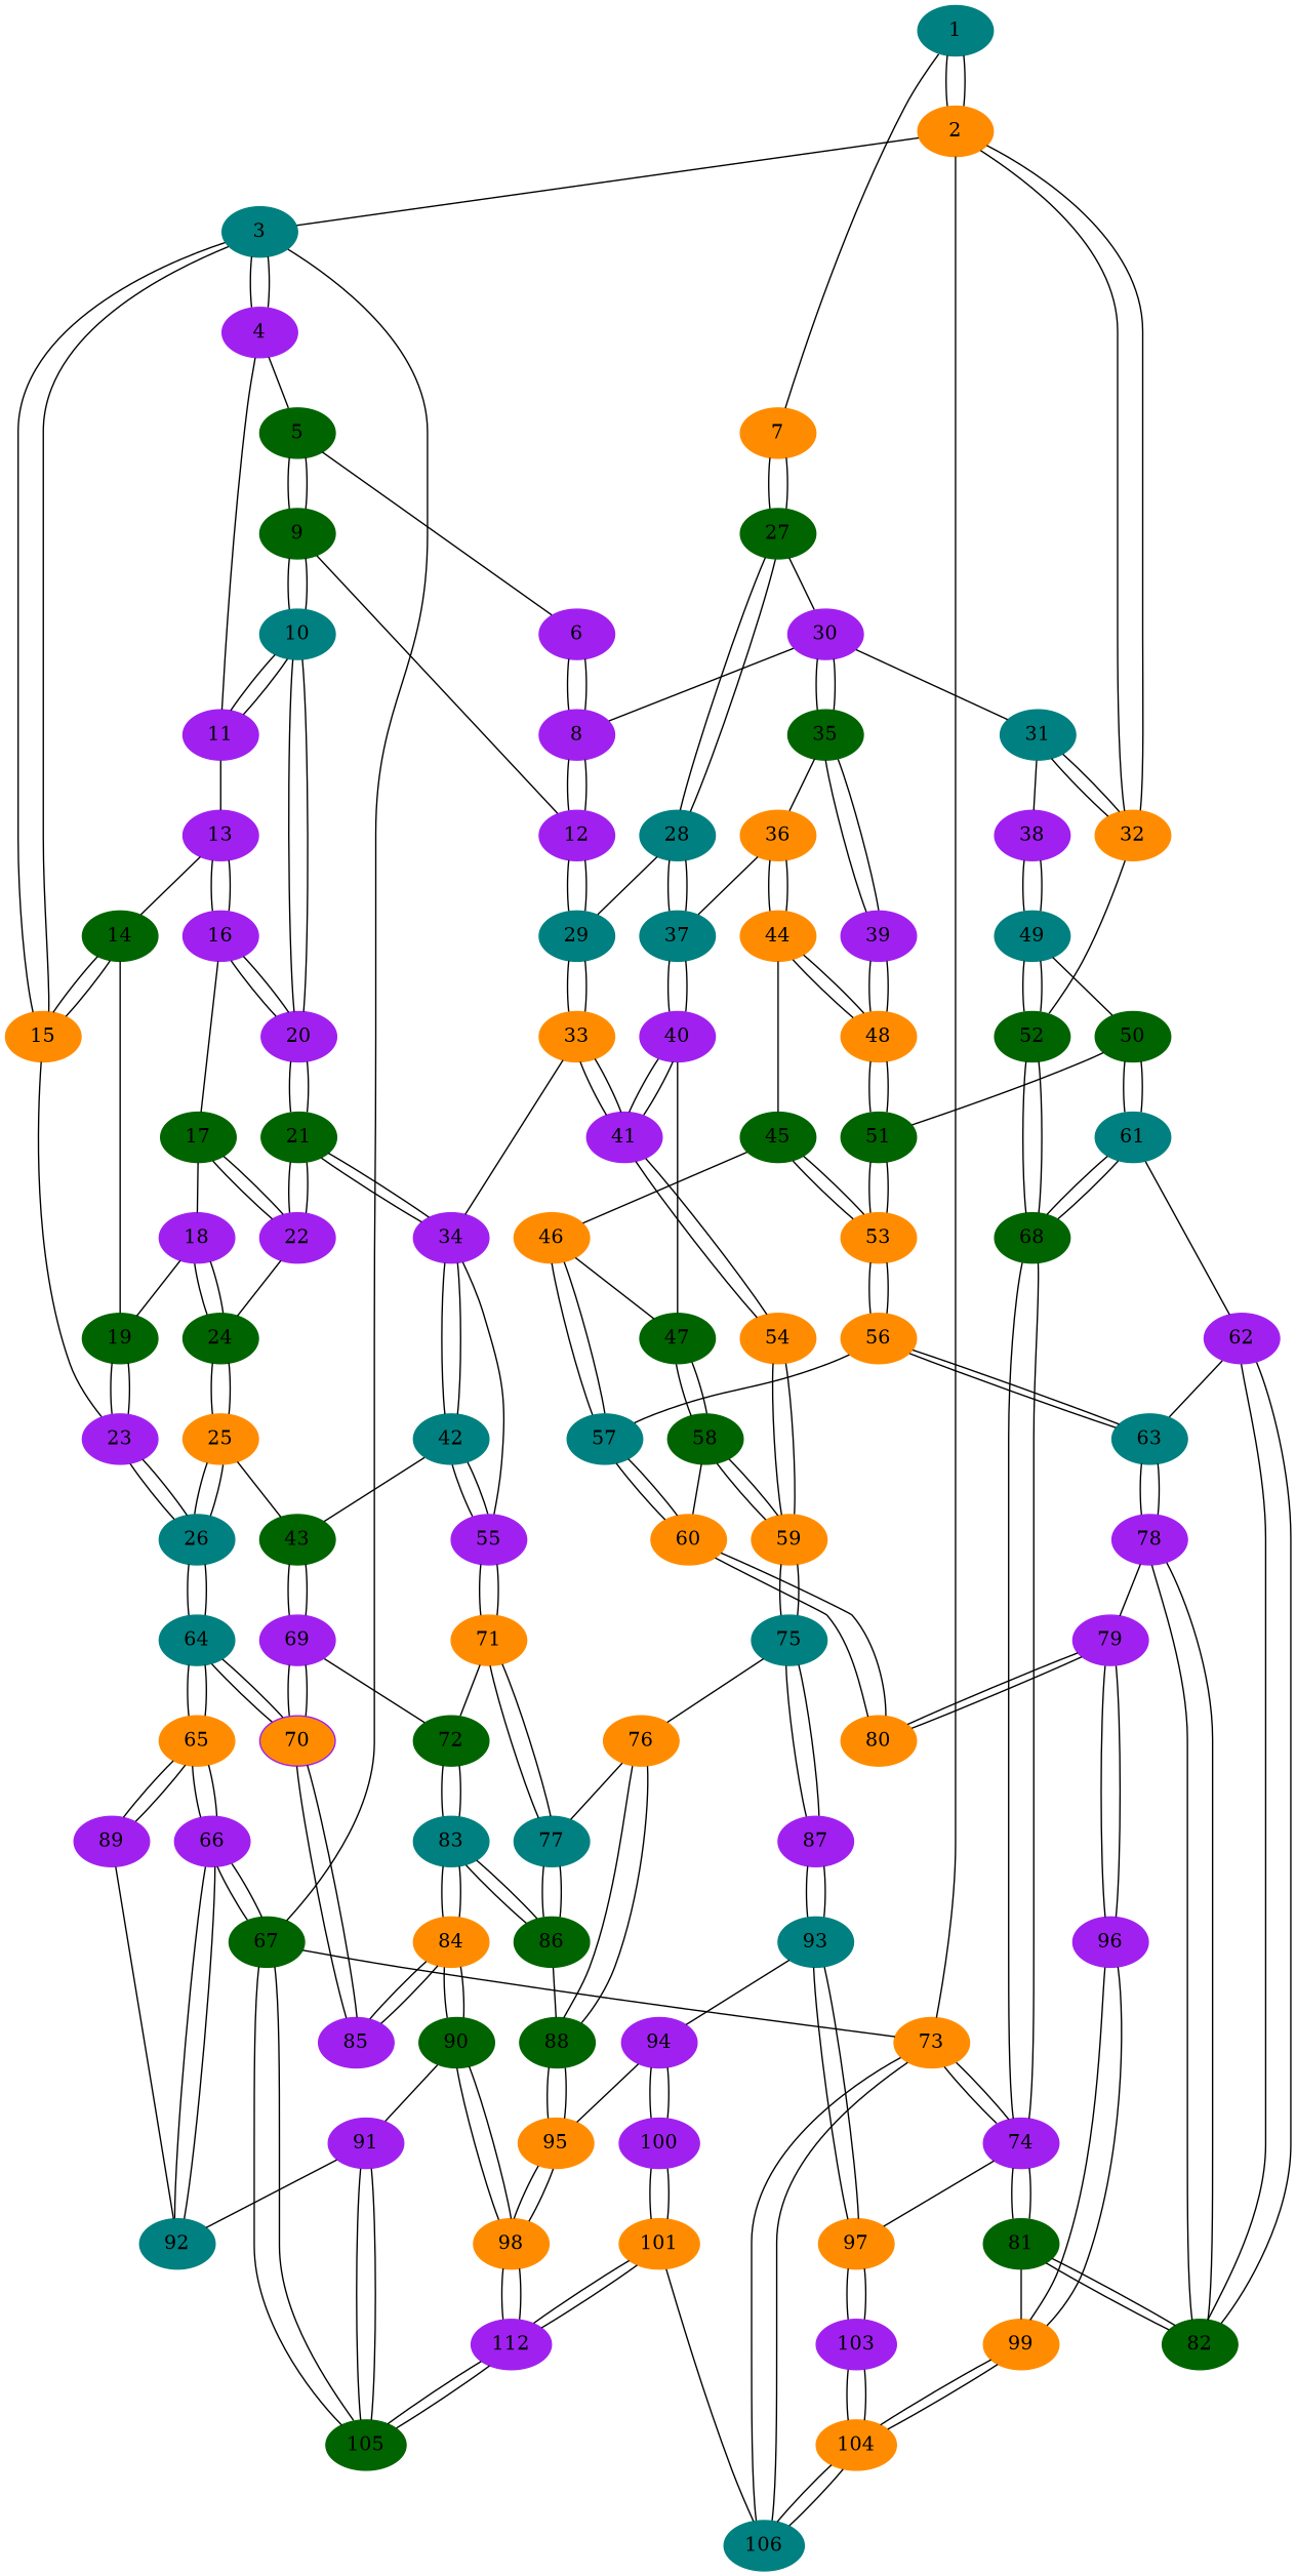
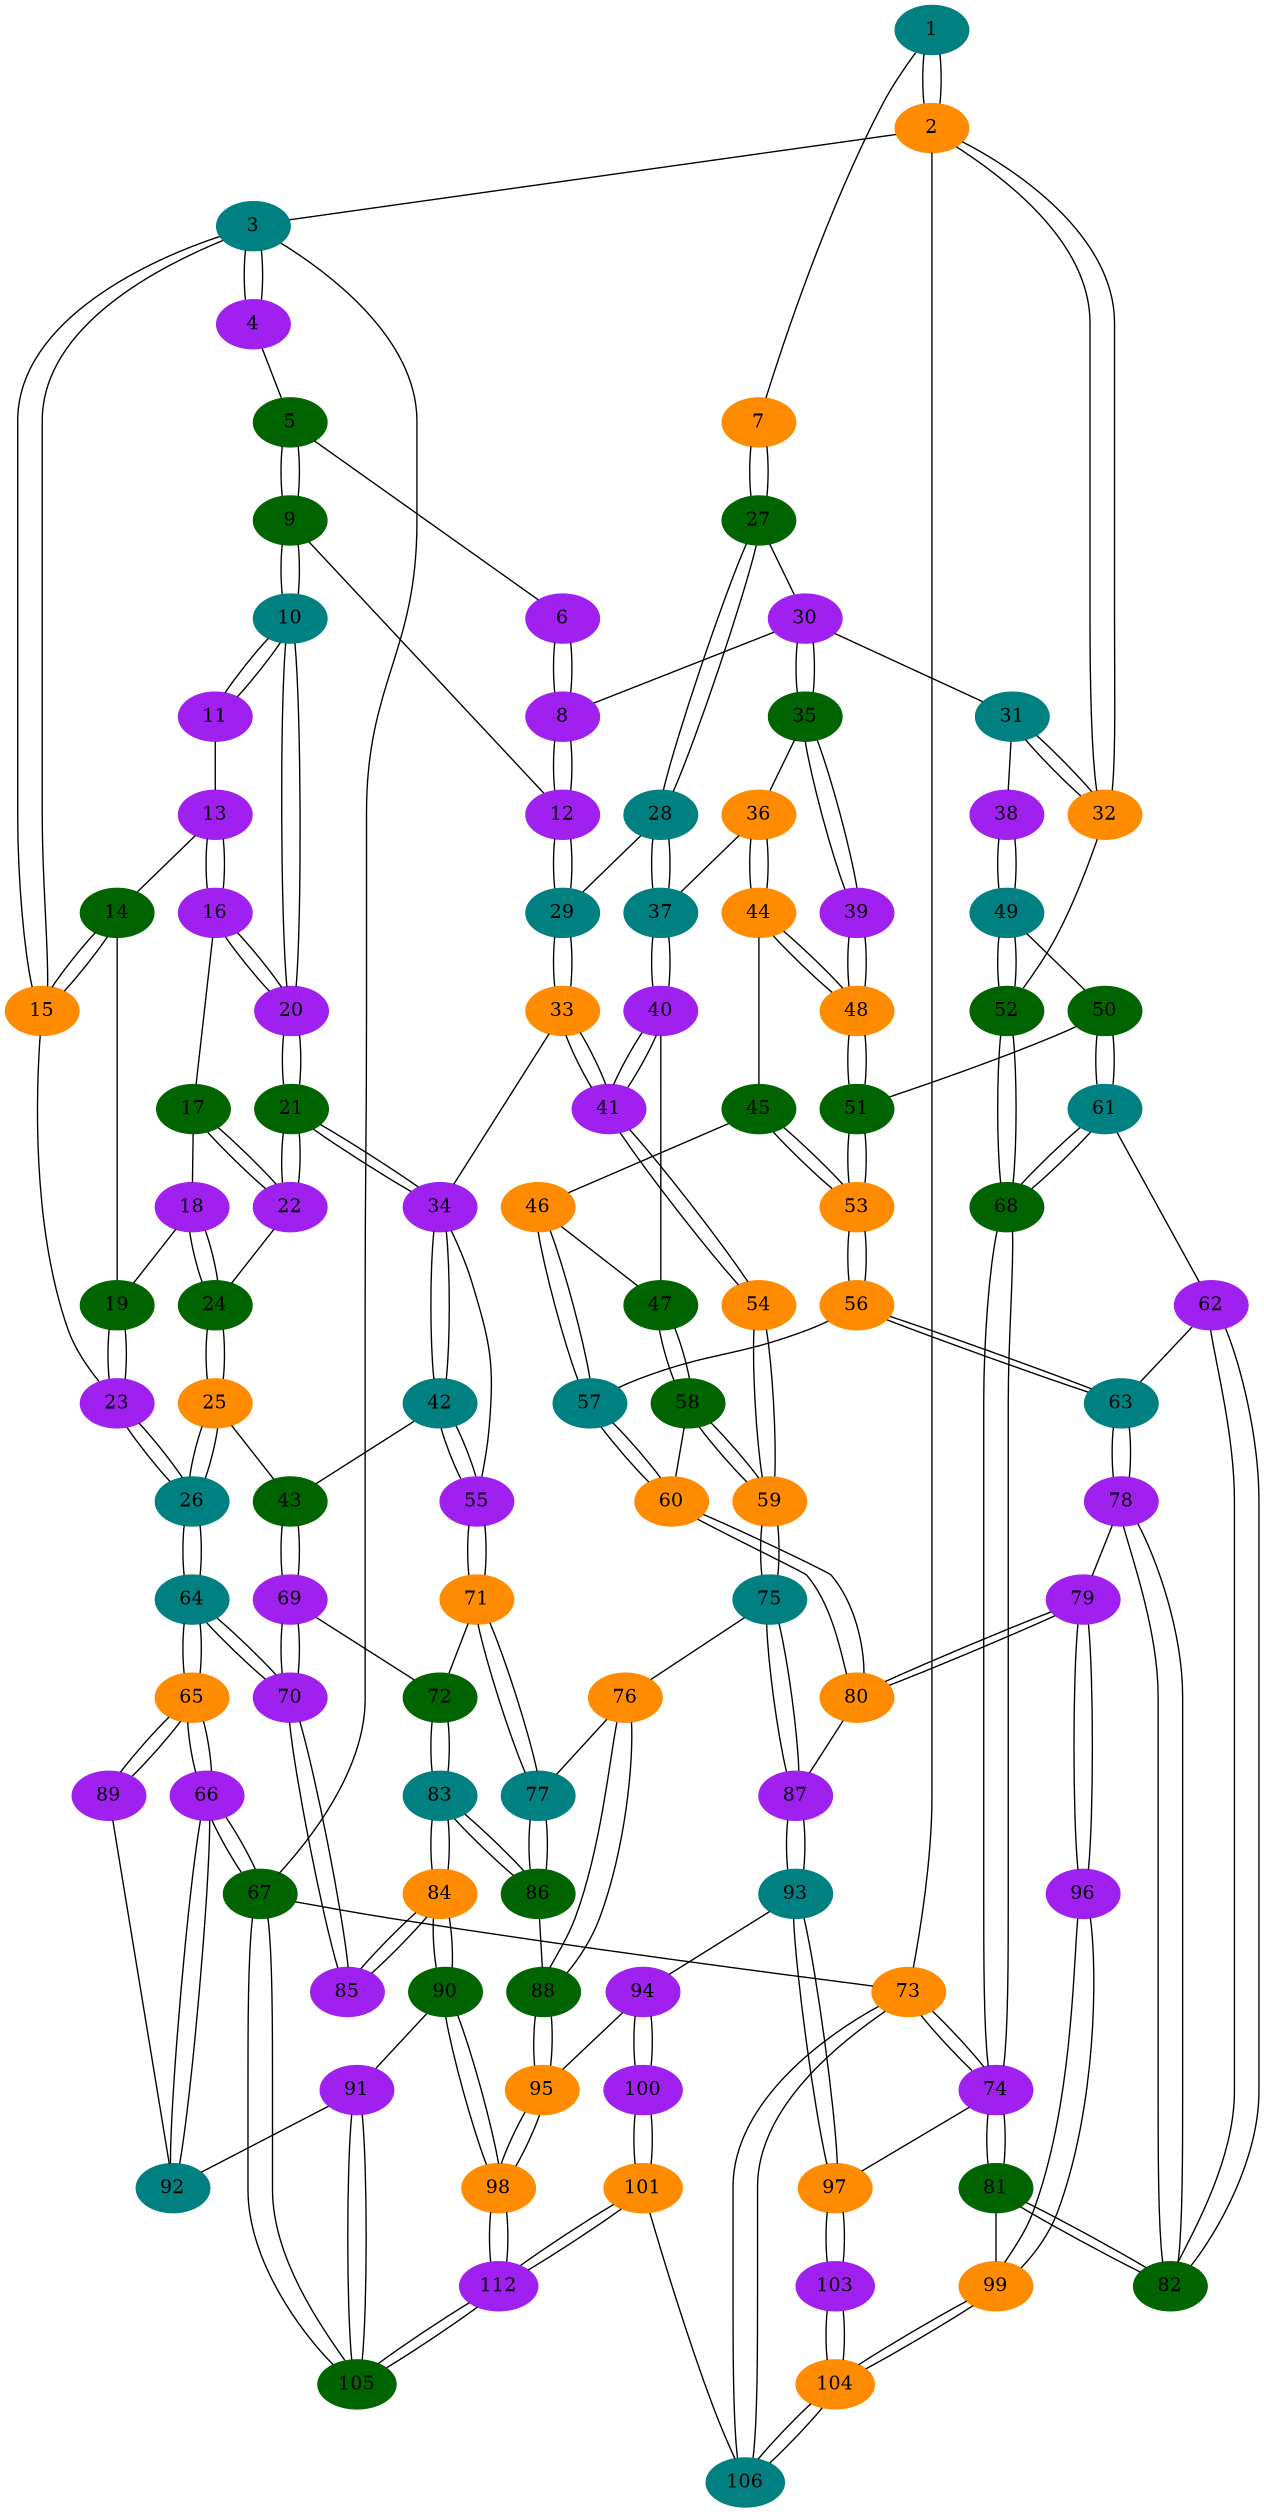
  graph {
    node [color=purple style=filled]
    1 [color=teal]
    2 [color=darkorange]
    7 [color=darkorange]
    3 [color=teal]
    32 [color=darkorange]
    73 [color=darkorange]
    27 [color=darkgreen]
    4
    15 [color=darkorange]
    67 [color=darkgreen]
    52 [color=darkgreen]
    74
    106 [color=teal]
    5 [color=darkgreen]
    11
    23
    105 [color=darkgreen]
    6
    9 [color=darkgreen]
    13
    8
    12
    10 [color=teal]
    28 [color=teal]
    30
    29 [color=teal]
    20
    21 [color=darkgreen]
    14 [color=darkgreen]
    16
    33 [color=darkorange]
    19 [color=darkgreen]
    17 [color=darkgreen]
    26 [color=teal]
    18
    22
    24 [color=darkgreen]
    25 [color=darkorange]
    34
    42 [color=teal]
    55
    64 [color=teal]
    43 [color=darkgreen]
    69
    65 [color=darkorange]
-   70 [fillcolor=darkorange]
+   70
    37 [color=teal]
    31 [color=teal]
    35 [color=darkgreen]
    40
    41
    38
    36 [color=darkorange]
    39
    49 [color=teal]
    68 [color=darkgreen]
    54 [color=darkorange]
    44 [color=darkorange]
    48 [color=darkorange]
    45 [color=darkgreen]
    47 [color=darkgreen]
    50 [color=darkgreen]
    51 [color=darkgreen]
    58 [color=darkgreen]
    59 [color=darkorange]
    71 [color=darkorange]
    72 [color=darkgreen]
    46 [color=darkorange]
    53 [color=darkorange]
    57 [color=teal]
    56 [color=darkorange]
    60 [color=darkorange]
    61 [color=teal]
    62
    63 [color=teal]
    75 [color=teal]
    77 [color=teal]
    78
    80 [color=darkorange]
    76 [color=darkorange]
    87
    82 [color=darkgreen]
    79
    66
    89
    85
    92 [color=teal]
    81 [color=darkgreen]
    97 [color=darkorange]
    83 [color=teal]
    86 [color=darkgreen]
    84 [color=darkorange]
    99 [color=darkorange]
    88 [color=darkgreen]
    93 [color=teal]
    95 [color=darkorange]
    96
    104 [color=darkorange]
    90 [color=darkgreen]
    91
    98 [color=darkorange]
    94
    n103 [label=112]
    100
    103
    101 [color=darkorange]
    1 -- 2
    1 -- 2
    1 -- 7
    2 -- 3
    2 -- 32
    2 -- 32
    2 -- 73
    7 -- 27
    7 -- 27
    3 -- 4
    3 -- 4
    3 -- 15
    3 -- 15
    3 -- 67
    32 -- 52
    73 -- 74
    73 -- 74
    73 -- 106
    73 -- 106
    27 -- 28
    27 -- 28
    27 -- 30
    4 -- 5
-   4 -- 11
    15 -- 23
    67 -- 73
    67 -- 105
    67 -- 105
    52 -- 68
    52 -- 68
    74 -- 81
    74 -- 81
    74 -- 97
    5 -- 6
    5 -- 9
    5 -- 9
    11 -- 13
    23 -- 26
    23 -- 26
    6 -- 8
    6 -- 8
    9 -- 12
    9 -- 10
    9 -- 10
    13 -- 14
    13 -- 16
    13 -- 16
    8 -- 12
    8 -- 12
    12 -- 29
    12 -- 29
    10 -- 11
    10 -- 11
    10 -- 20
    10 -- 20
    28 -- 29
    28 -- 37
    28 -- 37
    30 -- 8
    30 -- 31
    30 -- 35
    30 -- 35
    29 -- 33
    29 -- 33
    20 -- 21
    20 -- 21
    21 -- 22
    21 -- 22
    21 -- 34
    21 -- 34
    14 -- 15
    14 -- 15
    14 -- 19
    16 -- 20
    16 -- 20
    16 -- 17
    33 -- 34
    33 -- 41
    33 -- 41
    19 -- 23
    19 -- 23
    17 -- 18
    17 -- 22
    17 -- 22
    26 -- 64
    26 -- 64
    18 -- 19
    18 -- 24
    18 -- 24
    22 -- 24
    24 -- 25
    24 -- 25
    25 -- 26
    25 -- 26
    25 -- 43
    34 -- 42
    34 -- 42
    34 -- 55
    42 -- 55
    42 -- 55
    42 -- 43
    55 -- 71
    55 -- 71
    64 -- 65
    64 -- 65
    64 -- 70
    64 -- 70
    43 -- 69
    43 -- 69
    69 -- 70
    69 -- 70
    69 -- 72
    65 -- 66
    65 -- 66
    65 -- 89
    65 -- 89
    70 -- 85
    70 -- 85
    37 -- 40
    37 -- 40
    31 -- 32
    31 -- 32
    31 -- 38
    35 -- 36
    35 -- 39
    35 -- 39
    40 -- 41
    40 -- 41
    40 -- 47
    41 -- 54
    41 -- 54
    38 -- 49
    38 -- 49
    36 -- 37
    36 -- 44
    36 -- 44
    39 -- 48
    39 -- 48
    49 -- 52
    49 -- 52
    49 -- 50
    68 -- 74
    68 -- 74
    54 -- 59
    54 -- 59
    44 -- 48
    44 -- 48
    44 -- 45
    48 -- 51
    48 -- 51
    45 -- 46
    45 -- 53
    45 -- 53
    47 -- 58
    47 -- 58
    50 -- 51
    50 -- 61
    50 -- 61
    51 -- 53
    51 -- 53
    58 -- 59
    58 -- 59
    58 -- 60
    59 -- 75
    59 -- 75
    71 -- 72
    71 -- 77
    71 -- 77
    72 -- 83
    72 -- 83
    46 -- 47
    46 -- 57
    46 -- 57
    53 -- 56
    53 -- 56
    57 -- 60
    57 -- 60
    56 -- 57
    56 -- 63
    56 -- 63
    60 -- 80
    60 -- 80
    61 -- 68
    61 -- 68
    61 -- 62
    62 -- 63
    62 -- 82
    62 -- 82
    63 -- 78
    63 -- 78
    75 -- 76
    75 -- 87
    75 -- 87
    77 -- 86
    77 -- 86
    78 -- 82
    78 -- 82
    78 -- 79
+   80 -- 87
    76 -- 77
    76 -- 88
    76 -- 88
    87 -- 93
    87 -- 93
    79 -- 80
    79 -- 80
    79 -- 96
    79 -- 96
    66 -- 67
    66 -- 67
    66 -- 92
    66 -- 92
    89 -- 92
    81 -- 82
    81 -- 82
    81 -- 99
    97 -- 103
    97 -- 103
    83 -- 86
    83 -- 86
    83 -- 84
    83 -- 84
    86 -- 88
    84 -- 85
    84 -- 85
    84 -- 90
    84 -- 90
    99 -- 104
    99 -- 104
    88 -- 95
    88 -- 95
    93 -- 97
    93 -- 97
    93 -- 94
    95 -- 98
    95 -- 98
    96 -- 99
    96 -- 99
    104 -- 106
    104 -- 106
    90 -- 91
    90 -- 98
    90 -- 98
    91 -- 105
    91 -- 105
    91 -- 92
    98 -- n103
    98 -- n103
    94 -- 95
    94 -- 100
    94 -- 100
    n103 -- 105
    n103 -- 105
    100 -- 101
    100 -- 101
    103 -- 104
    103 -- 104
    101 -- 106
    101 -- n103
    101 -- n103
  }
